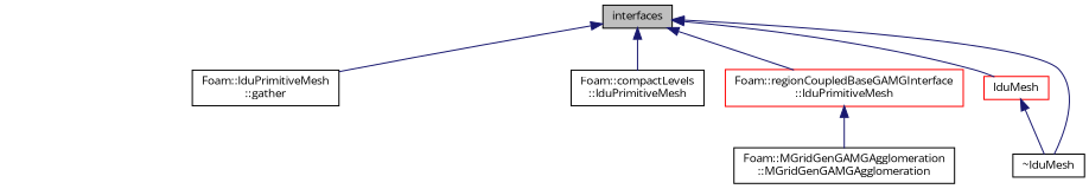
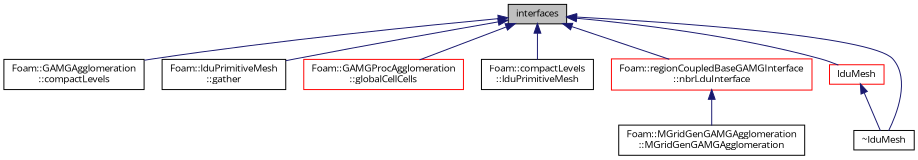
  digraph {
    fontname="Open Sans"
    rankdir=TB
    node [color=black fontname="Open Sans" fontsize=10 shape=record]
    edge [color=midnightblue dir=back fontname="Open Sans" fontsize=10 labelfontname=FreeSans labelfontsize=10 style=solid]
    n1 [fillcolor=grey75 fontcolor=black height=0.2 label=interfaces style=filled width=0.4]
+   n2 [height=0.2 label="Foam::GAMGAgglomeration\l::compactLevels" width=0.4]
    n3 [height=0.2 label="Foam::lduPrimitiveMesh\l::gather" width=0.4]
+   n4 [color=red height=0.2 label="Foam::GAMGProcAgglomeration\l::globalCellCells" width=0.4]
    n5 [height=0.2 label="Foam::compactLevels\l::lduPrimitiveMesh" width=0.4]
-   n6 [color=red height=0.2 label="Foam::regionCoupledBaseGAMGInterface\l::lduPrimitiveMesh" width=0.4]
+   n6 [color=red height=0.2 label="Foam::regionCoupledBaseGAMGInterface\l::nbrLduInterface" width=0.4]
    n7 [color=red height=0.2 label=lduMesh width=0.4]
    n8 [height=0.2 label="~lduMesh" width=0.4]
    n9 [height=0.2 label="Foam::MGridGenGAMGAgglomeration\l::MGridGenGAMGAgglomeration" width=0.4]
+   n1 -> n2
    n1 -> n3
+   n1 -> n4
    n1 -> n5
    n1 -> n6
    n1 -> n7
    n1 -> n8
    n6 -> n9
    n7 -> n8
  }
